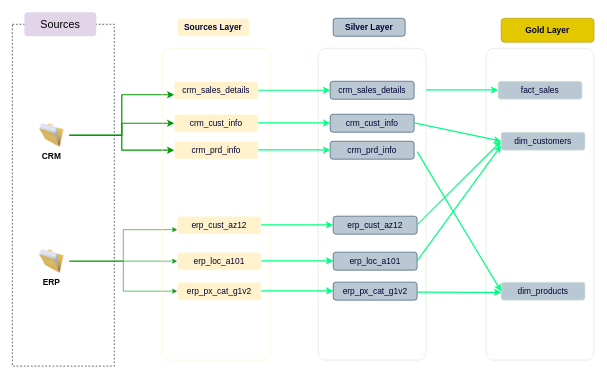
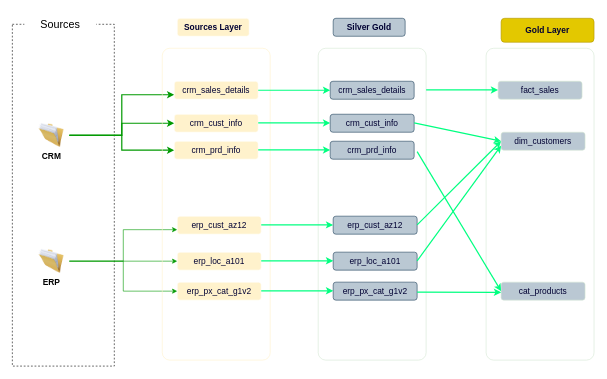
  <mxCell id="0" />
  <mxCell id="1" parent="0" />
  <mxCell id="2" value="" style="rounded=0;whiteSpace=wrap;html=1;dashed=1;fillColor=none;" parent="1" vertex="1"><mxGeometry x="20" y="40" width="170" height="570" as="geometry" /></mxCell>
- <mxCell id="3" value="&lt;font style=&quot;font-size: 18px;&quot;&gt;Sources&lt;/font&gt;" style="rounded=1;whiteSpace=wrap;html=1;strokeColor=none;fillColor=#e1d5e7;" parent="1" vertex="1"><mxGeometry x="40" y="20" width="120" height="40" as="geometry" /></mxCell>
+ <mxCell id="3" value="&lt;font style=&quot;font-size: 18px;&quot;&gt;Sources&lt;/font&gt;" style="rounded=1;whiteSpace=wrap;html=1;strokeColor=none;" parent="1" vertex="1"><mxGeometry x="40" y="20" width="120" height="40" as="geometry" /></mxCell>
  <mxCell id="4" style="edgeStyle=orthogonalEdgeStyle;rounded=0;orthogonalLoop=1;jettySize=auto;html=1;exitX=1;exitY=0.5;exitDx=0;exitDy=0;entryX=0;entryY=0.75;entryDx=0;entryDy=0;strokeColor=#009900;strokeWidth=2;" parent="1" source="7" target="14" edge="1"><mxGeometry relative="1" as="geometry" /></mxCell>
  <mxCell id="5" style="edgeStyle=orthogonalEdgeStyle;rounded=0;orthogonalLoop=1;jettySize=auto;html=1;entryX=0;entryY=0.5;entryDx=0;entryDy=0;strokeColor=#009900;strokeWidth=2;" parent="1" source="7" target="15" edge="1"><mxGeometry relative="1" as="geometry" /></mxCell>
  <mxCell id="6" style="edgeStyle=orthogonalEdgeStyle;rounded=0;orthogonalLoop=1;jettySize=auto;html=1;entryX=0;entryY=0.5;entryDx=0;entryDy=0;strokeColor=#009900;strokeWidth=2;" parent="1" source="7" target="16" edge="1"><mxGeometry relative="1" as="geometry" /></mxCell>
  <mxCell id="7" value="&lt;font style=&quot;font-size: 14px;&quot;&gt;&lt;b&gt;CRM&lt;/b&gt;&lt;/font&gt;" style="image;html=1;image=img/lib/clip_art/general/Full_Folder_128x128.png" parent="1" vertex="1"><mxGeometry x="55" y="205" width="60" height="40" as="geometry" /></mxCell>
  <mxCell id="8" style="edgeStyle=orthogonalEdgeStyle;rounded=0;orthogonalLoop=1;jettySize=auto;html=1;entryX=0;entryY=0.75;entryDx=0;entryDy=0;strokeColor=#009900;" parent="1" source="11" target="17" edge="1"><mxGeometry relative="1" as="geometry" /></mxCell>
  <mxCell id="9" style="edgeStyle=orthogonalEdgeStyle;rounded=0;orthogonalLoop=1;jettySize=auto;html=1;entryX=0;entryY=0.5;entryDx=0;entryDy=0;strokeColor=#009900;" parent="1" source="11" target="18" edge="1"><mxGeometry relative="1" as="geometry" /></mxCell>
  <mxCell id="10" style="edgeStyle=orthogonalEdgeStyle;rounded=0;orthogonalLoop=1;jettySize=auto;html=1;entryX=0;entryY=0.5;entryDx=0;entryDy=0;strokeColor=#009900;" parent="1" source="11" target="19" edge="1"><mxGeometry relative="1" as="geometry" /></mxCell>
  <mxCell id="11" value="&lt;font style=&quot;font-size: 14px;&quot;&gt;&lt;b&gt;ERP&lt;/b&gt;&lt;/font&gt;" style="image;html=1;image=img/lib/clip_art/general/Full_Folder_128x128.png" parent="1" vertex="1"><mxGeometry x="55" y="415" width="60" height="40" as="geometry" /></mxCell>
  <mxCell id="12" value="" style="rounded=1;whiteSpace=wrap;html=1;fillColor=none;strokeColor=#FFF2CC;arcSize=7;" parent="1" vertex="1"><mxGeometry x="270" y="80" width="180" height="520" as="geometry" /></mxCell>
  <mxCell id="13" value="&lt;font style=&quot;font-size: 14px; color: rgb(0, 0, 51);&quot;&gt;&lt;b&gt;Sources Layer&lt;/b&gt;&lt;/font&gt;" style="rounded=1;whiteSpace=wrap;html=1;strokeColor=#FFFFFF;fillColor=#FFF2CC;" parent="1" vertex="1"><mxGeometry x="295" y="30" width="120" height="30" as="geometry" /></mxCell>
  <mxCell id="14" value="&lt;font color=&quot;#000033&quot;&gt;&lt;span style=&quot;font-size: 14px;&quot;&gt;crm_sales_details&lt;/span&gt;&lt;/font&gt;" style="rounded=1;whiteSpace=wrap;html=1;strokeColor=#FFFFFF;fillColor=#FFF2CC;" parent="1" vertex="1"><mxGeometry x="290" y="135" width="140" height="30" as="geometry" /></mxCell>
  <mxCell id="15" value="&lt;font color=&quot;#000033&quot;&gt;&lt;span style=&quot;font-size: 14px;&quot;&gt;crm_cust_info&lt;/span&gt;&lt;/font&gt;" style="rounded=1;whiteSpace=wrap;html=1;strokeColor=#FFFFFF;fillColor=#FFF2CC;align=center;" parent="1" vertex="1"><mxGeometry x="290" y="190" width="140" height="30" as="geometry" /></mxCell>
  <mxCell id="16" value="&lt;font color=&quot;#000033&quot;&gt;&lt;span style=&quot;font-size: 14px;&quot;&gt;crm_prd_info&lt;/span&gt;&lt;/font&gt;" style="rounded=1;whiteSpace=wrap;html=1;strokeColor=#FFFFFF;fillColor=#FFF2CC;" parent="1" vertex="1"><mxGeometry x="290" y="235" width="140" height="30" as="geometry" /></mxCell>
  <mxCell id="17" value="&lt;font color=&quot;#000033&quot;&gt;&lt;span style=&quot;font-size: 14px;&quot;&gt;erp_cust_az12&lt;/span&gt;&lt;/font&gt;" style="rounded=1;whiteSpace=wrap;html=1;strokeColor=#FFFFFF;fillColor=#FFF2CC;" parent="1" vertex="1"><mxGeometry x="295" y="360" width="140" height="30" as="geometry" /></mxCell>
  <mxCell id="18" value="&lt;font color=&quot;#000033&quot;&gt;&lt;span style=&quot;font-size: 14px;&quot;&gt;erp_loc_a101&lt;/span&gt;&lt;/font&gt;" style="rounded=1;whiteSpace=wrap;html=1;strokeColor=#FFFFFF;fillColor=#FFF2CC;" parent="1" vertex="1"><mxGeometry x="295" y="420" width="140" height="30" as="geometry" /></mxCell>
  <mxCell id="19" value="&lt;font color=&quot;#000033&quot;&gt;&lt;span style=&quot;font-size: 14px;&quot;&gt;erp_px_cat_g1v2&lt;/span&gt;&lt;/font&gt;" style="rounded=1;whiteSpace=wrap;html=1;strokeColor=#FFFFFF;fillColor=#FFF2CC;" parent="1" vertex="1"><mxGeometry x="295" y="470" width="140" height="30" as="geometry" /></mxCell>
  <mxCell id="20" value="" style="rounded=1;whiteSpace=wrap;html=1;fillColor=none;strokeColor=#D5E8D4;arcSize=7;" parent="1" vertex="1"><mxGeometry x="530" y="80" width="180" height="520" as="geometry" /></mxCell>
- <mxCell id="21" value="&lt;font style=&quot;font-size: 14px; color: rgb(0, 0, 51);&quot;&gt;&lt;b&gt;Silver Layer&lt;/b&gt;&lt;/font&gt;" style="rounded=1;whiteSpace=wrap;html=1;strokeColor=#23445d;fillColor=#bac8d3;" parent="1" vertex="1"><mxGeometry x="555" y="30" width="120" height="30" as="geometry" /></mxCell>
+ <mxCell id="21" value="&lt;font style=&quot;font-size: 14px; color: rgb(0, 0, 51);&quot;&gt;&lt;b&gt;Silver Gold&lt;/b&gt;&lt;/font&gt;" style="rounded=1;whiteSpace=wrap;html=1;strokeColor=#23445d;fillColor=#bac8d3;" parent="1" vertex="1"><mxGeometry x="555" y="30" width="120" height="30" as="geometry" /></mxCell>
  <mxCell id="22" value="&lt;font color=&quot;#000033&quot;&gt;&lt;span style=&quot;font-size: 14px;&quot;&gt;crm_sales_details&lt;/span&gt;&lt;/font&gt;" style="rounded=1;whiteSpace=wrap;html=1;strokeColor=#23445d;fillColor=#bac8d3;" parent="1" vertex="1"><mxGeometry x="550" y="135" width="140" height="30" as="geometry" /></mxCell>
  <mxCell id="23" value="&lt;font color=&quot;#000033&quot;&gt;&lt;span style=&quot;font-size: 14px;&quot;&gt;crm_cust_info&lt;/span&gt;&lt;/font&gt;" style="rounded=1;whiteSpace=wrap;html=1;strokeColor=#23445d;fillColor=#bac8d3;align=center;" parent="1" vertex="1"><mxGeometry x="550" y="190" width="140" height="30" as="geometry" /></mxCell>
  <mxCell id="24" value="&lt;font color=&quot;#000033&quot;&gt;&lt;span style=&quot;font-size: 14px;&quot;&gt;crm_prd_info&lt;/span&gt;&lt;/font&gt;" style="rounded=1;whiteSpace=wrap;html=1;strokeColor=#23445d;fillColor=#bac8d3;" parent="1" vertex="1"><mxGeometry x="550" y="235" width="140" height="30" as="geometry" /></mxCell>
  <mxCell id="25" value="&lt;font color=&quot;#000033&quot;&gt;&lt;span style=&quot;font-size: 14px;&quot;&gt;erp_cust_az12&lt;/span&gt;&lt;/font&gt;" style="rounded=1;whiteSpace=wrap;html=1;strokeColor=#23445d;fillColor=#bac8d3;" parent="1" vertex="1"><mxGeometry x="555" y="360" width="140" height="30" as="geometry" /></mxCell>
  <mxCell id="26" value="&lt;font color=&quot;#000033&quot;&gt;&lt;span style=&quot;font-size: 14px;&quot;&gt;erp_loc_a101&lt;/span&gt;&lt;/font&gt;" style="rounded=1;whiteSpace=wrap;html=1;strokeColor=#23445d;fillColor=#bac8d3;" parent="1" vertex="1"><mxGeometry x="555" y="420" width="140" height="30" as="geometry" /></mxCell>
  <mxCell id="27" value="&lt;font color=&quot;#000033&quot;&gt;&lt;span style=&quot;font-size: 14px;&quot;&gt;erp_px_cat_g1v2&lt;/span&gt;&lt;/font&gt;" style="rounded=1;whiteSpace=wrap;html=1;strokeColor=#23445d;fillColor=#bac8d3;" parent="1" vertex="1"><mxGeometry x="555" y="470" width="140" height="30" as="geometry" /></mxCell>
  <mxCell id="28" value="" style="endArrow=classic;html=1;rounded=0;exitX=1;exitY=0.5;exitDx=0;exitDy=0;strokeWidth=2;strokeColor=#00FF80;" parent="1" source="14" edge="1"><mxGeometry width="50" height="50" relative="1" as="geometry"><mxPoint x="500" y="200" as="sourcePoint" /><mxPoint x="550" y="150" as="targetPoint" /></mxGeometry></mxCell>
  <mxCell id="29" value="" style="endArrow=classic;html=1;rounded=0;exitX=1;exitY=0.5;exitDx=0;exitDy=0;strokeWidth=2;strokeColor=#00FF80;" parent="1" edge="1"><mxGeometry width="50" height="50" relative="1" as="geometry"><mxPoint x="430" y="204.5" as="sourcePoint" /><mxPoint x="550" y="204.5" as="targetPoint" /></mxGeometry></mxCell>
  <mxCell id="30" value="" style="endArrow=classic;html=1;rounded=0;exitX=1;exitY=0.5;exitDx=0;exitDy=0;strokeWidth=2;strokeColor=#00FF80;" parent="1" edge="1"><mxGeometry width="50" height="50" relative="1" as="geometry"><mxPoint x="430" y="249.5" as="sourcePoint" /><mxPoint x="550" y="249.5" as="targetPoint" /></mxGeometry></mxCell>
  <mxCell id="31" value="" style="endArrow=classic;html=1;rounded=0;exitX=1;exitY=0.5;exitDx=0;exitDy=0;strokeWidth=2;strokeColor=#00FF80;" parent="1" edge="1"><mxGeometry width="50" height="50" relative="1" as="geometry"><mxPoint x="435" y="374.5" as="sourcePoint" /><mxPoint x="555" y="374.5" as="targetPoint" /></mxGeometry></mxCell>
  <mxCell id="32" value="" style="endArrow=classic;html=1;rounded=0;exitX=1;exitY=0.5;exitDx=0;exitDy=0;strokeWidth=2;strokeColor=#00FF80;" parent="1" edge="1"><mxGeometry width="50" height="50" relative="1" as="geometry"><mxPoint x="435" y="434.5" as="sourcePoint" /><mxPoint x="555" y="434.5" as="targetPoint" /></mxGeometry></mxCell>
  <mxCell id="33" value="" style="endArrow=classic;html=1;rounded=0;exitX=1;exitY=0.5;exitDx=0;exitDy=0;strokeWidth=2;strokeColor=#00FF80;" parent="1" edge="1"><mxGeometry width="50" height="50" relative="1" as="geometry"><mxPoint x="435" y="484.5" as="sourcePoint" /><mxPoint x="555" y="484.5" as="targetPoint" /></mxGeometry></mxCell>
  <mxCell id="34" value="" style="rounded=1;whiteSpace=wrap;html=1;fillColor=none;strokeColor=light-dark(#D5E8D4, #ccb30f);arcSize=7;" vertex="1" parent="1"><mxGeometry x="810" y="80" width="180" height="520" as="geometry" /></mxCell>
  <mxCell id="35" value="&lt;font style=&quot;font-size: 14px; color: rgb(0, 0, 51);&quot;&gt;&lt;b&gt;Gold Layer&lt;/b&gt;&lt;/font&gt;" style="rounded=1;whiteSpace=wrap;html=1;strokeColor=#B09500;fillColor=#e3c800;fontColor=#000000;" vertex="1" parent="1"><mxGeometry x="835" y="30" width="155" height="40" as="geometry" /></mxCell>
  <mxCell id="36" value="&lt;font color=&quot;#000033&quot;&gt;&lt;span style=&quot;font-size: 14px;&quot;&gt;fact_sales&lt;/span&gt;&lt;/font&gt;" style="rounded=1;whiteSpace=wrap;html=1;strokeColor=light-dark(#D5E8D4, #ccb30f);fillColor=#bac8d3;" vertex="1" parent="1"><mxGeometry x="830" y="135" width="140" height="30" as="geometry" /></mxCell>
  <mxCell id="37" value="&lt;font color=&quot;#000033&quot;&gt;&lt;span style=&quot;font-size: 14px;&quot;&gt;dim_customers&lt;/span&gt;&lt;/font&gt;" style="rounded=1;whiteSpace=wrap;html=1;strokeColor=light-dark(#D5E8D4, #ccb30f);fillColor=#bac8d3;align=center;" vertex="1" parent="1"><mxGeometry x="835" y="220" width="140" height="30" as="geometry" /></mxCell>
- <mxCell id="38" value="&lt;font color=&quot;#000033&quot;&gt;&lt;span style=&quot;font-size: 14px;&quot;&gt;dim_products&lt;/span&gt;&lt;/font&gt;" style="rounded=1;whiteSpace=wrap;html=1;strokeColor=light-dark(#D5E8D4, #ccb30f);fillColor=#bac8d3;" vertex="1" parent="1"><mxGeometry x="835" y="470" width="140" height="30" as="geometry" /></mxCell>
+ <mxCell id="38" value="&lt;font color=&quot;#000033&quot;&gt;&lt;span style=&quot;font-size: 14px;&quot;&gt;cat_products&lt;/span&gt;&lt;/font&gt;" style="rounded=1;whiteSpace=wrap;html=1;strokeColor=light-dark(#D5E8D4, #ccb30f);fillColor=#bac8d3;" vertex="1" parent="1"><mxGeometry x="835" y="470" width="140" height="30" as="geometry" /></mxCell>
  <mxCell id="39" value="" style="endArrow=classic;html=1;rounded=0;exitX=1;exitY=0.5;exitDx=0;exitDy=0;strokeWidth=2;strokeColor=#00FF80;" edge="1" parent="1"><mxGeometry width="50" height="50" relative="1" as="geometry"><mxPoint x="710" y="149.5" as="sourcePoint" /><mxPoint x="830" y="149.5" as="targetPoint" /></mxGeometry></mxCell>
  <mxCell id="40" value="" style="endArrow=classic;html=1;rounded=0;exitX=1;exitY=0.5;exitDx=0;exitDy=0;strokeWidth=2;strokeColor=#00FF80;entryX=0;entryY=0.5;entryDx=0;entryDy=0;" edge="1" parent="1" target="37"><mxGeometry width="50" height="50" relative="1" as="geometry"><mxPoint x="690" y="204.5" as="sourcePoint" /><mxPoint x="810" y="204.5" as="targetPoint" /></mxGeometry></mxCell>
  <mxCell id="41" value="" style="endArrow=classic;html=1;rounded=0;exitX=1;exitY=0.5;exitDx=0;exitDy=0;strokeWidth=2;strokeColor=#00FF80;entryX=0;entryY=0.5;entryDx=0;entryDy=0;" edge="1" parent="1" target="37"><mxGeometry width="50" height="50" relative="1" as="geometry"><mxPoint x="695" y="374.5" as="sourcePoint" /><mxPoint x="815" y="374.5" as="targetPoint" /></mxGeometry></mxCell>
  <mxCell id="42" value="" style="endArrow=classic;html=1;rounded=0;exitX=1;exitY=0.5;exitDx=0;exitDy=0;strokeWidth=2;strokeColor=#00FF80;entryX=0;entryY=0.75;entryDx=0;entryDy=0;" edge="1" parent="1" target="37"><mxGeometry width="50" height="50" relative="1" as="geometry"><mxPoint x="695" y="434.5" as="sourcePoint" /><mxPoint x="835" y="360" as="targetPoint" /></mxGeometry></mxCell>
  <mxCell id="43" value="" style="endArrow=classic;html=1;rounded=0;exitX=1;exitY=0.5;exitDx=0;exitDy=0;strokeWidth=2;strokeColor=#00FF80;entryX=0;entryY=0.5;entryDx=0;entryDy=0;" edge="1" parent="1" target="38"><mxGeometry width="50" height="50" relative="1" as="geometry"><mxPoint x="695" y="252.25" as="sourcePoint" /><mxPoint x="840" y="347.75" as="targetPoint" /></mxGeometry></mxCell>
  <mxCell id="44" value="" style="endArrow=classic;html=1;rounded=0;exitX=1;exitY=0.5;exitDx=0;exitDy=0;strokeWidth=2;strokeColor=#00FF80;" edge="1" parent="1"><mxGeometry width="50" height="50" relative="1" as="geometry"><mxPoint x="695" y="486.5" as="sourcePoint" /><mxPoint x="835" y="487" as="targetPoint" /></mxGeometry></mxCell>
